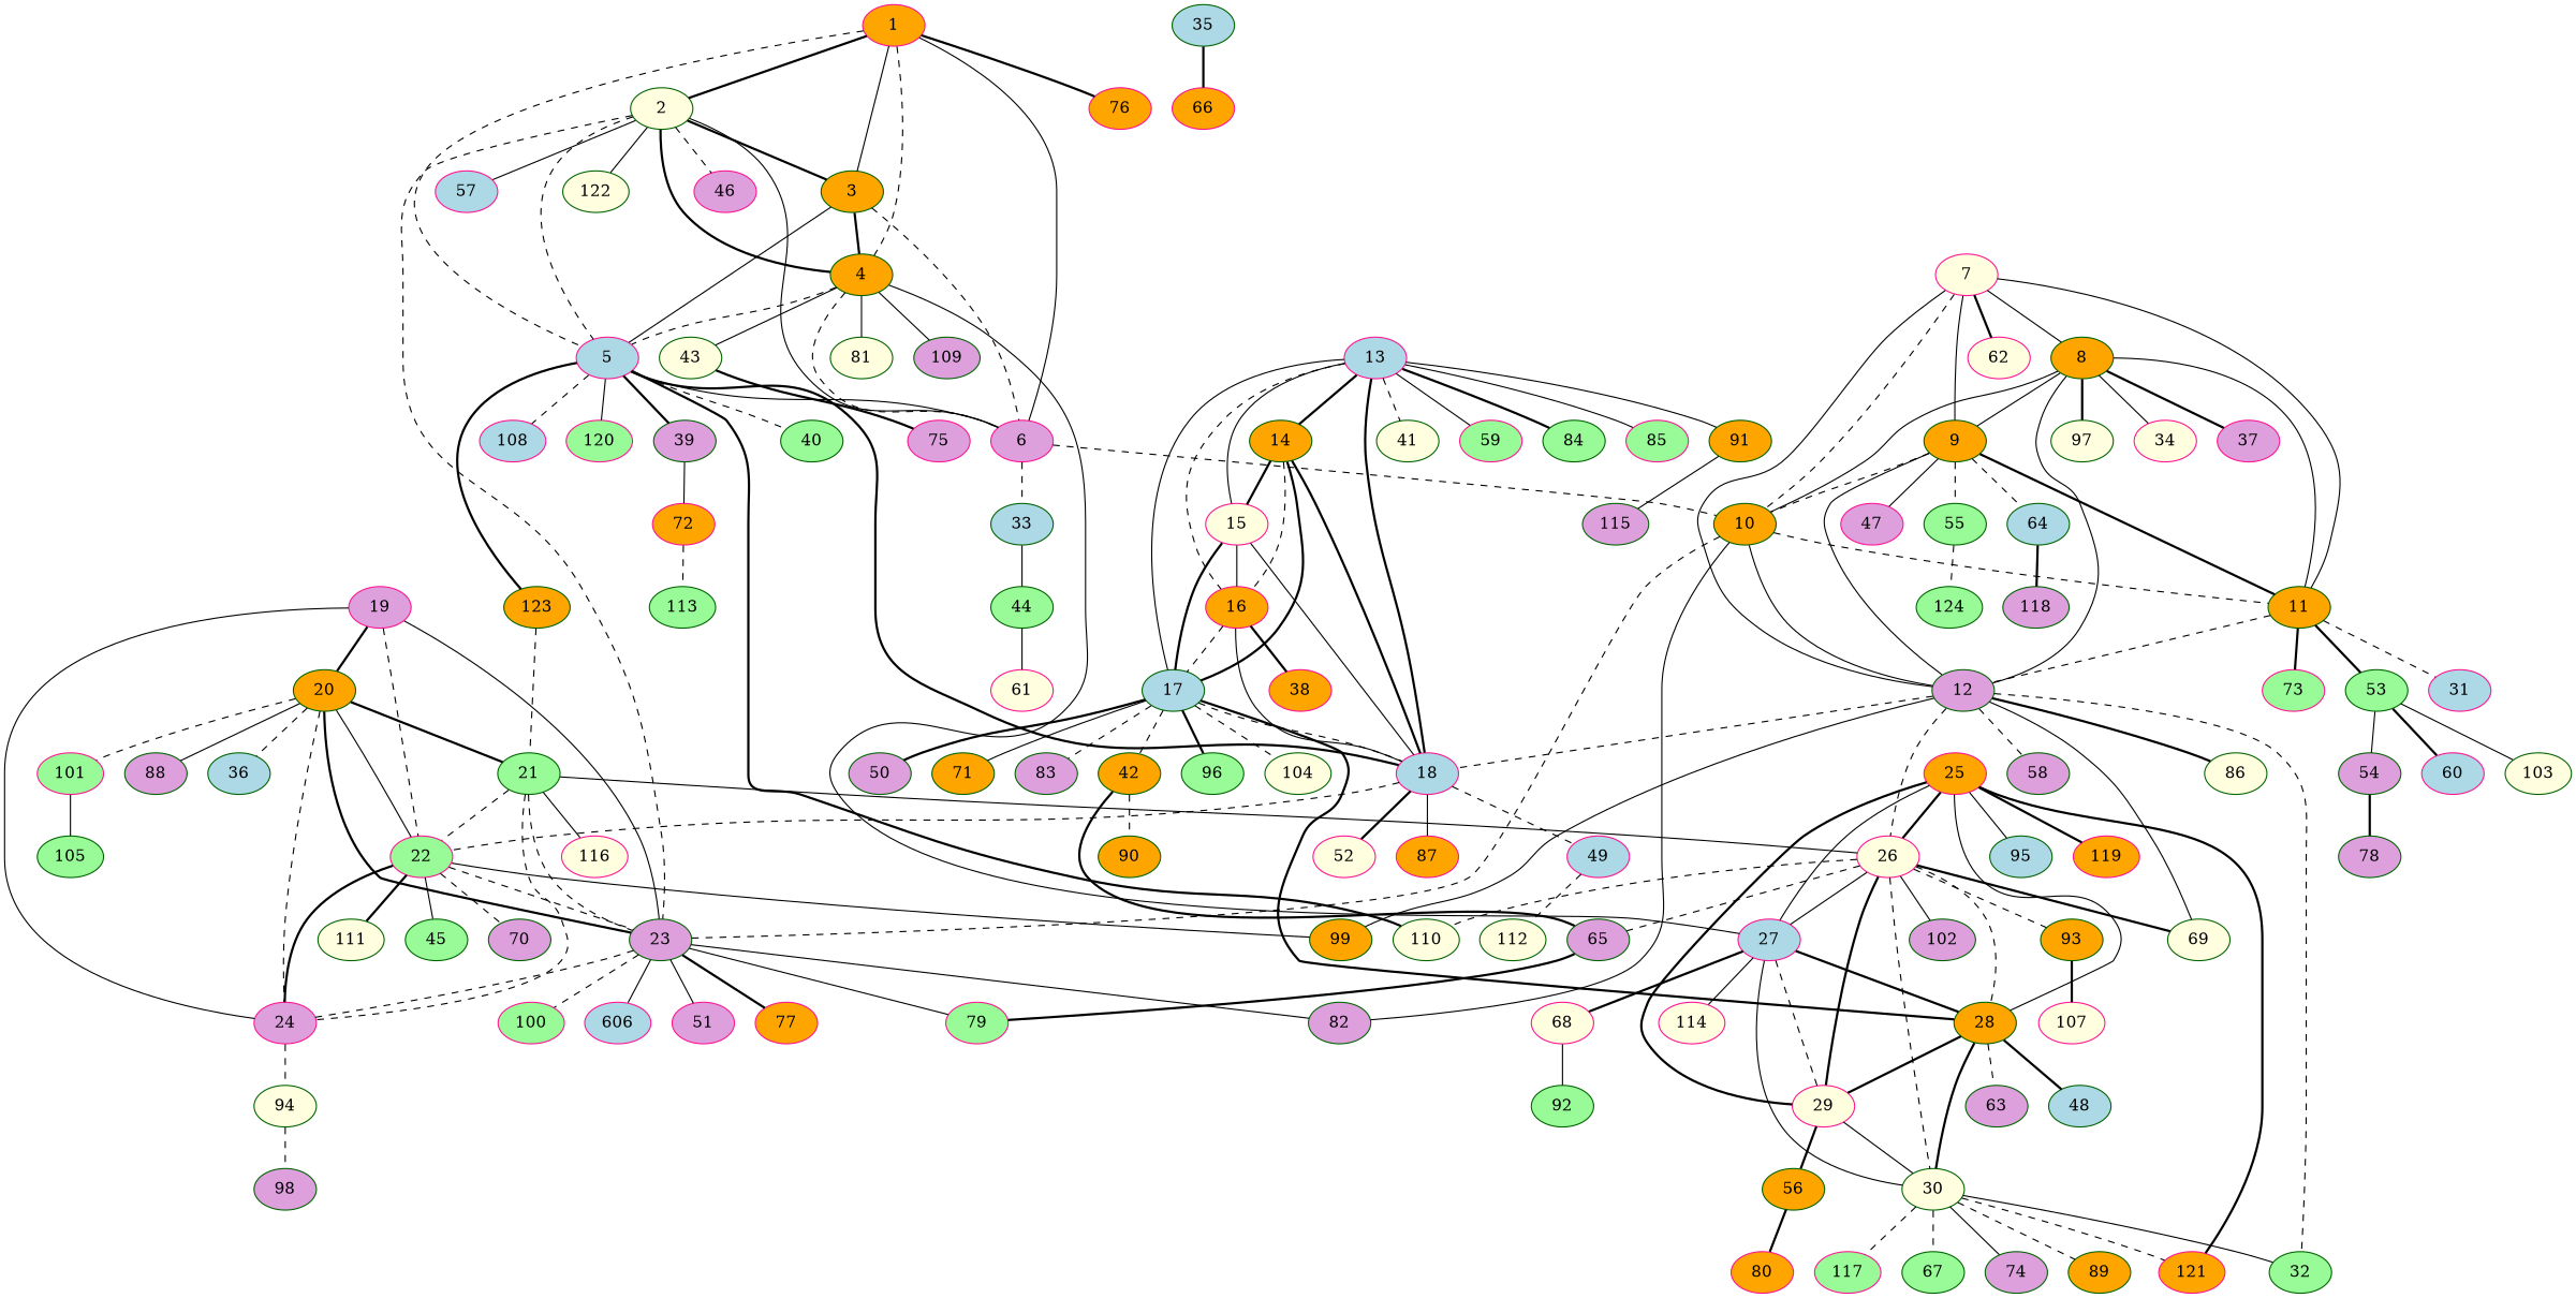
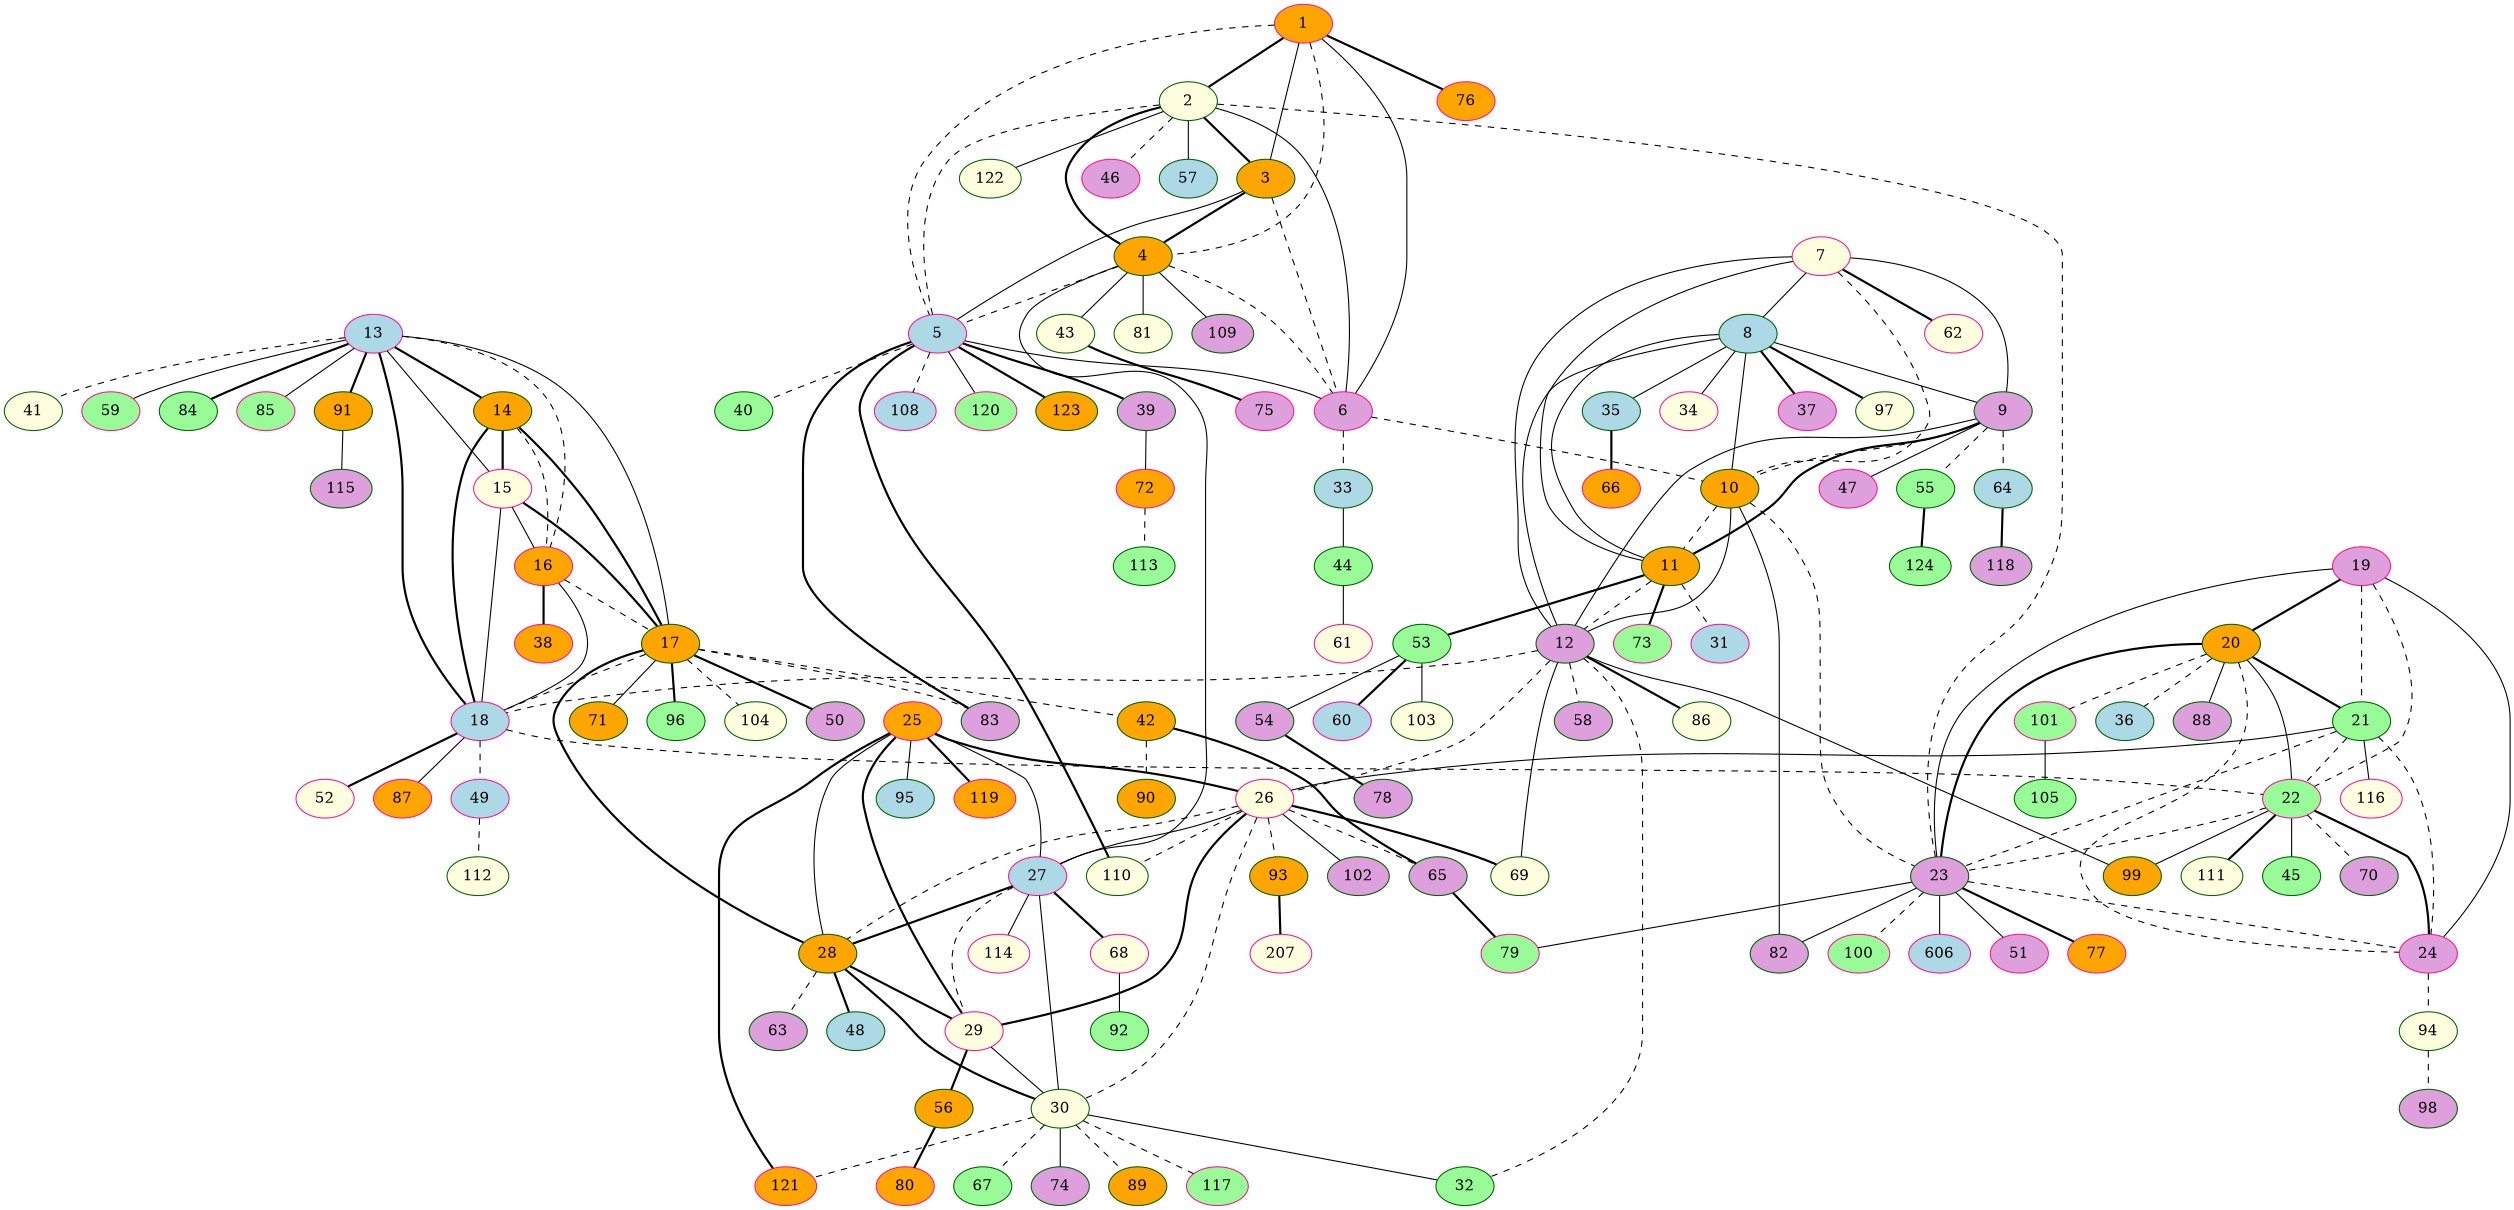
  graph {
    node [color=darkgreen fillcolor=orange style=filled]
    edge [style=solid]
    1 [color=deeppink]
    2 [fillcolor=lightyellow]
    3
    4
    5 [color=deeppink fillcolor=lightblue]
    6 [color=deeppink fillcolor=plum]
    76 [color=deeppink]
    23 [fillcolor=plum]
    46 [color=deeppink fillcolor=plum]
-   57 [color=deeppink fillcolor=lightblue]
+   57 [fillcolor=lightblue]
    122 [fillcolor=lightyellow]
    27 [color=deeppink fillcolor=lightblue]
    43 [fillcolor=lightyellow]
    81 [fillcolor=lightyellow]
    109 [fillcolor=plum]
    18 [color=deeppink fillcolor=lightblue]
    39 [fillcolor=plum]
    40 [fillcolor=palegreen]
    108 [color=deeppink fillcolor=lightblue]
    110 [fillcolor=lightyellow]
    120 [color=deeppink fillcolor=palegreen]
    123
    10
    33 [fillcolor=lightblue]
    82 [fillcolor=plum]
    24 [color=deeppink fillcolor=plum]
    51 [color=deeppink fillcolor=plum]
    77 [color=deeppink]
    79 [color=deeppink fillcolor=palegreen]
    100 [color=deeppink fillcolor=palegreen]
    n31 [color=deeppink fillcolor=lightblue label=606]
    28
    29 [color=deeppink fillcolor=lightyellow]
    30 [fillcolor=lightyellow]
    68 [color=deeppink fillcolor=lightyellow]
    114 [color=deeppink fillcolor=lightyellow]
    75 [color=deeppink fillcolor=plum]
    22 [color=deeppink fillcolor=palegreen]
    49 [color=deeppink fillcolor=lightblue]
    52 [color=deeppink fillcolor=lightyellow]
    87 [color=deeppink]
    72 [color=deeppink]
    11
    12 [fillcolor=plum]
    44 [fillcolor=palegreen]
    7 [color=deeppink fillcolor=lightyellow]
-   8
-   9
+   8 [fillcolor=lightblue]
+   9 [fillcolor=plum]
    62 [color=deeppink fillcolor=lightyellow]
    34 [color=deeppink fillcolor=lightyellow]
    35 [fillcolor=lightblue]
    37 [color=deeppink fillcolor=plum]
    97 [fillcolor=lightyellow]
    47 [color=deeppink fillcolor=plum]
    55 [fillcolor=palegreen]
    64 [fillcolor=lightblue]
    31 [color=deeppink fillcolor=lightblue]
    53 [fillcolor=palegreen]
    73 [color=deeppink fillcolor=palegreen]
    26 [color=deeppink fillcolor=lightyellow]
    32 [fillcolor=palegreen]
    58 [fillcolor=plum]
    69 [fillcolor=lightyellow]
    86 [fillcolor=lightyellow]
    99
    66 [color=deeppink]
    124 [fillcolor=palegreen]
    118 [fillcolor=plum]
    54 [fillcolor=plum]
    60 [color=deeppink fillcolor=lightblue]
    103 [fillcolor=lightyellow]
    65 [fillcolor=plum]
    93
    102 [fillcolor=plum]
    13 [color=deeppink fillcolor=lightblue]
    14
    15 [color=deeppink fillcolor=lightyellow]
    16 [color=deeppink]
-   17 [fillcolor=lightblue]
+   17
    41 [fillcolor=lightyellow]
    59 [color=deeppink fillcolor=palegreen]
    84 [fillcolor=palegreen]
    85 [color=deeppink fillcolor=palegreen]
    91
    38 [color=deeppink]
    42
    50 [fillcolor=plum]
    71
    83 [fillcolor=plum]
    96 [fillcolor=palegreen]
    104 [fillcolor=lightyellow]
    115 [fillcolor=plum]
    48 [fillcolor=lightblue]
    63 [fillcolor=plum]
    90
    45 [fillcolor=palegreen]
    70 [fillcolor=plum]
    111 [fillcolor=lightyellow]
    112 [fillcolor=lightyellow]
    19 [color=deeppink fillcolor=plum]
    20
    21 [fillcolor=palegreen]
    36 [fillcolor=lightblue]
    88 [fillcolor=plum]
    101 [color=deeppink fillcolor=palegreen]
    116 [color=deeppink fillcolor=lightyellow]
    94 [fillcolor=lightyellow]
    105 [fillcolor=palegreen]
    98 [fillcolor=plum]
    25 [color=deeppink]
    95 [fillcolor=lightblue]
    119 [color=deeppink]
    121 [color=deeppink]
    56
    67 [fillcolor=palegreen]
    74 [fillcolor=plum]
    89
    117 [color=deeppink fillcolor=palegreen]
-   107 [color=deeppink fillcolor=lightyellow]
+   107 [color=deeppink fillcolor=lightyellow label=207]
    92 [fillcolor=palegreen]
    80 [color=deeppink]
    61 [color=deeppink fillcolor=lightyellow]
    113 [fillcolor=palegreen]
    78 [fillcolor=plum]
    1 -- 2 [style=bold]
    1 -- 3
    1 -- 4 [style=dashed]
    1 -- 5 [style=dashed]
    1 -- 6
    1 -- 76 [style=bold]
    2 -- 3 [style=bold]
    2 -- 4 [style=bold]
    2 -- 5 [style=dashed]
    2 -- 6
    2 -- 23 [style=dashed]
    2 -- 46 [style=dashed]
    2 -- 57
    2 -- 122
    3 -- 4 [style=bold]
    3 -- 5
    3 -- 6 [style=dashed]
    4 -- 5 [style=dashed]
    4 -- 6 [style=dashed]
    4 -- 27
    4 -- 43
    4 -- 81
    4 -- 109
    5 -- 6
-   5 -- 18 [style=bold]
+   5 -- 83 [style=bold]
    5 -- 39 [style=bold]
    5 -- 40 [style=dashed]
    5 -- 108 [style=dashed]
    5 -- 110 [style=bold]
    5 -- 120
    5 -- 123 [style=bold]
    6 -- 10 [style=dashed]
    6 -- 33 [style=dashed]
    23 -- 82
    23 -- 24 [style=dashed]
    23 -- 51
    23 -- 77 [style=bold]
    23 -- 79
    23 -- 100 [style=dashed]
    23 -- n31
    27 -- 28 [style=bold]
    27 -- 29 [style=dashed]
    27 -- 30
    27 -- 68 [style=bold]
    27 -- 114
    43 -- 75 [style=bold]
    18 -- 22 [style=dashed]
    18 -- 49 [style=dashed]
    18 -- 52 [style=bold]
    18 -- 87
    39 -- 72
    10 -- 23 [style=dashed]
    10 -- 82
    10 -- 11 [style=dashed]
    10 -- 12
    33 -- 44
    24 -- 94 [style=dashed]
    28 -- 29 [style=bold]
    28 -- 30 [style=bold]
    28 -- 48 [style=bold]
    28 -- 63 [style=dashed]
    29 -- 30
    29 -- 56 [style=bold]
    30 -- 32
    30 -- 121 [style=dashed]
    30 -- 67 [style=dashed]
    30 -- 74
    30 -- 89 [style=dashed]
    30 -- 117 [style=dashed]
    68 -- 92
    22 -- 23 [style=dashed]
    22 -- 24 [style=bold]
    22 -- 99
    22 -- 45
    22 -- 70 [style=dashed]
    22 -- 111 [style=bold]
    49 -- 112 [style=dashed]
    72 -- 113 [style=dashed]
    11 -- 12 [style=dashed]
    11 -- 31 [style=dashed]
    11 -- 53 [style=bold]
    11 -- 73 [style=bold]
    12 -- 18 [style=dashed]
    12 -- 26 [style=dashed]
    12 -- 32 [style=dashed]
    12 -- 58 [style=dashed]
    12 -- 69
    12 -- 86 [style=bold]
    12 -- 99
    44 -- 61
    7 -- 10 [style=dashed]
    7 -- 11
    7 -- 12
    7 -- 8
    7 -- 9
    7 -- 62 [style=bold]
    8 -- 10
    8 -- 11
    8 -- 12
    8 -- 9
    8 -- 34
+   8 -- 35
    8 -- 37 [style=bold]
    8 -- 97 [style=bold]
    9 -- 10 [style=dashed]
    9 -- 11 [style=bold]
    9 -- 12
    9 -- 47
    9 -- 55 [style=dashed]
    9 -- 64 [style=dashed]
    35 -- 66 [style=bold]
-   55 -- 124 [style=dashed]
+   55 -- 124 [style=bold]
    64 -- 118 [style=bold]
    53 -- 54
    53 -- 60 [style=bold]
    53 -- 103
    26 -- 27
    26 -- 110 [style=dashed]
    26 -- 28 [style=dashed]
    26 -- 29 [style=bold]
    26 -- 30 [style=dashed]
    26 -- 69 [style=bold]
    26 -- 65 [style=dashed]
    26 -- 93 [style=dashed]
    26 -- 102
    54 -- 78 [style=bold]
    65 -- 79 [style=bold]
    93 -- 107 [style=bold]
    13 -- 18 [style=bold]
    13 -- 14 [style=bold]
    13 -- 15
    13 -- 16 [style=dashed]
    13 -- 17
    13 -- 41 [style=dashed]
    13 -- 59
    13 -- 84 [style=bold]
    13 -- 85
-   13 -- 91
+   13 -- 91 [style=bold]
    14 -- 18 [style=bold]
    14 -- 15 [style=bold]
    14 -- 16 [style=dashed]
    14 -- 17 [style=bold]
    15 -- 18
    15 -- 16
    15 -- 17 [style=bold]
    16 -- 18
    16 -- 17 [style=dashed]
    16 -- 38 [style=bold]
    17 -- 18 [style=dashed]
    17 -- 28 [style=bold]
    17 -- 42 [style=dashed]
    17 -- 50 [style=bold]
    17 -- 71
    17 -- 83 [style=dashed]
    17 -- 96 [style=bold]
    17 -- 104 [style=dashed]
    91 -- 115
    42 -- 65 [style=bold]
    42 -- 90 [style=dashed]
    19 -- 23
    19 -- 24
    19 -- 22 [style=dashed]
    19 -- 20 [style=bold]
-   123 -- 21 [style=dashed]
+   19 -- 21 [style=dashed]
    20 -- 23 [style=bold]
    20 -- 24 [style=dashed]
    20 -- 22
    20 -- 21 [style=bold]
    20 -- 36 [style=dashed]
    20 -- 88
    20 -- 101 [style=dashed]
    21 -- 23 [style=dashed]
    21 -- 24 [style=dashed]
    21 -- 22 [style=dashed]
    21 -- 26
    21 -- 116
    101 -- 105
    94 -- 98 [style=dashed]
    25 -- 27
    25 -- 28
    25 -- 29 [style=bold]
    25 -- 26 [style=bold]
    25 -- 95
    25 -- 119 [style=bold]
    25 -- 121 [style=bold]
    56 -- 80 [style=bold]
  }
